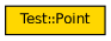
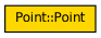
  digraph {
    rankdir=LR
-   n1 [color=black fillcolor=gold fontname=Helvetica fontsize=10 height=0.2 label="Test::Point" shape=record style=filled width=0.4]
+   n1 [color=black fillcolor=gold fontname=Helvetica fontsize=10 height=0.2 label="Point::Point" shape=record style=filled width=0.4]
  }
